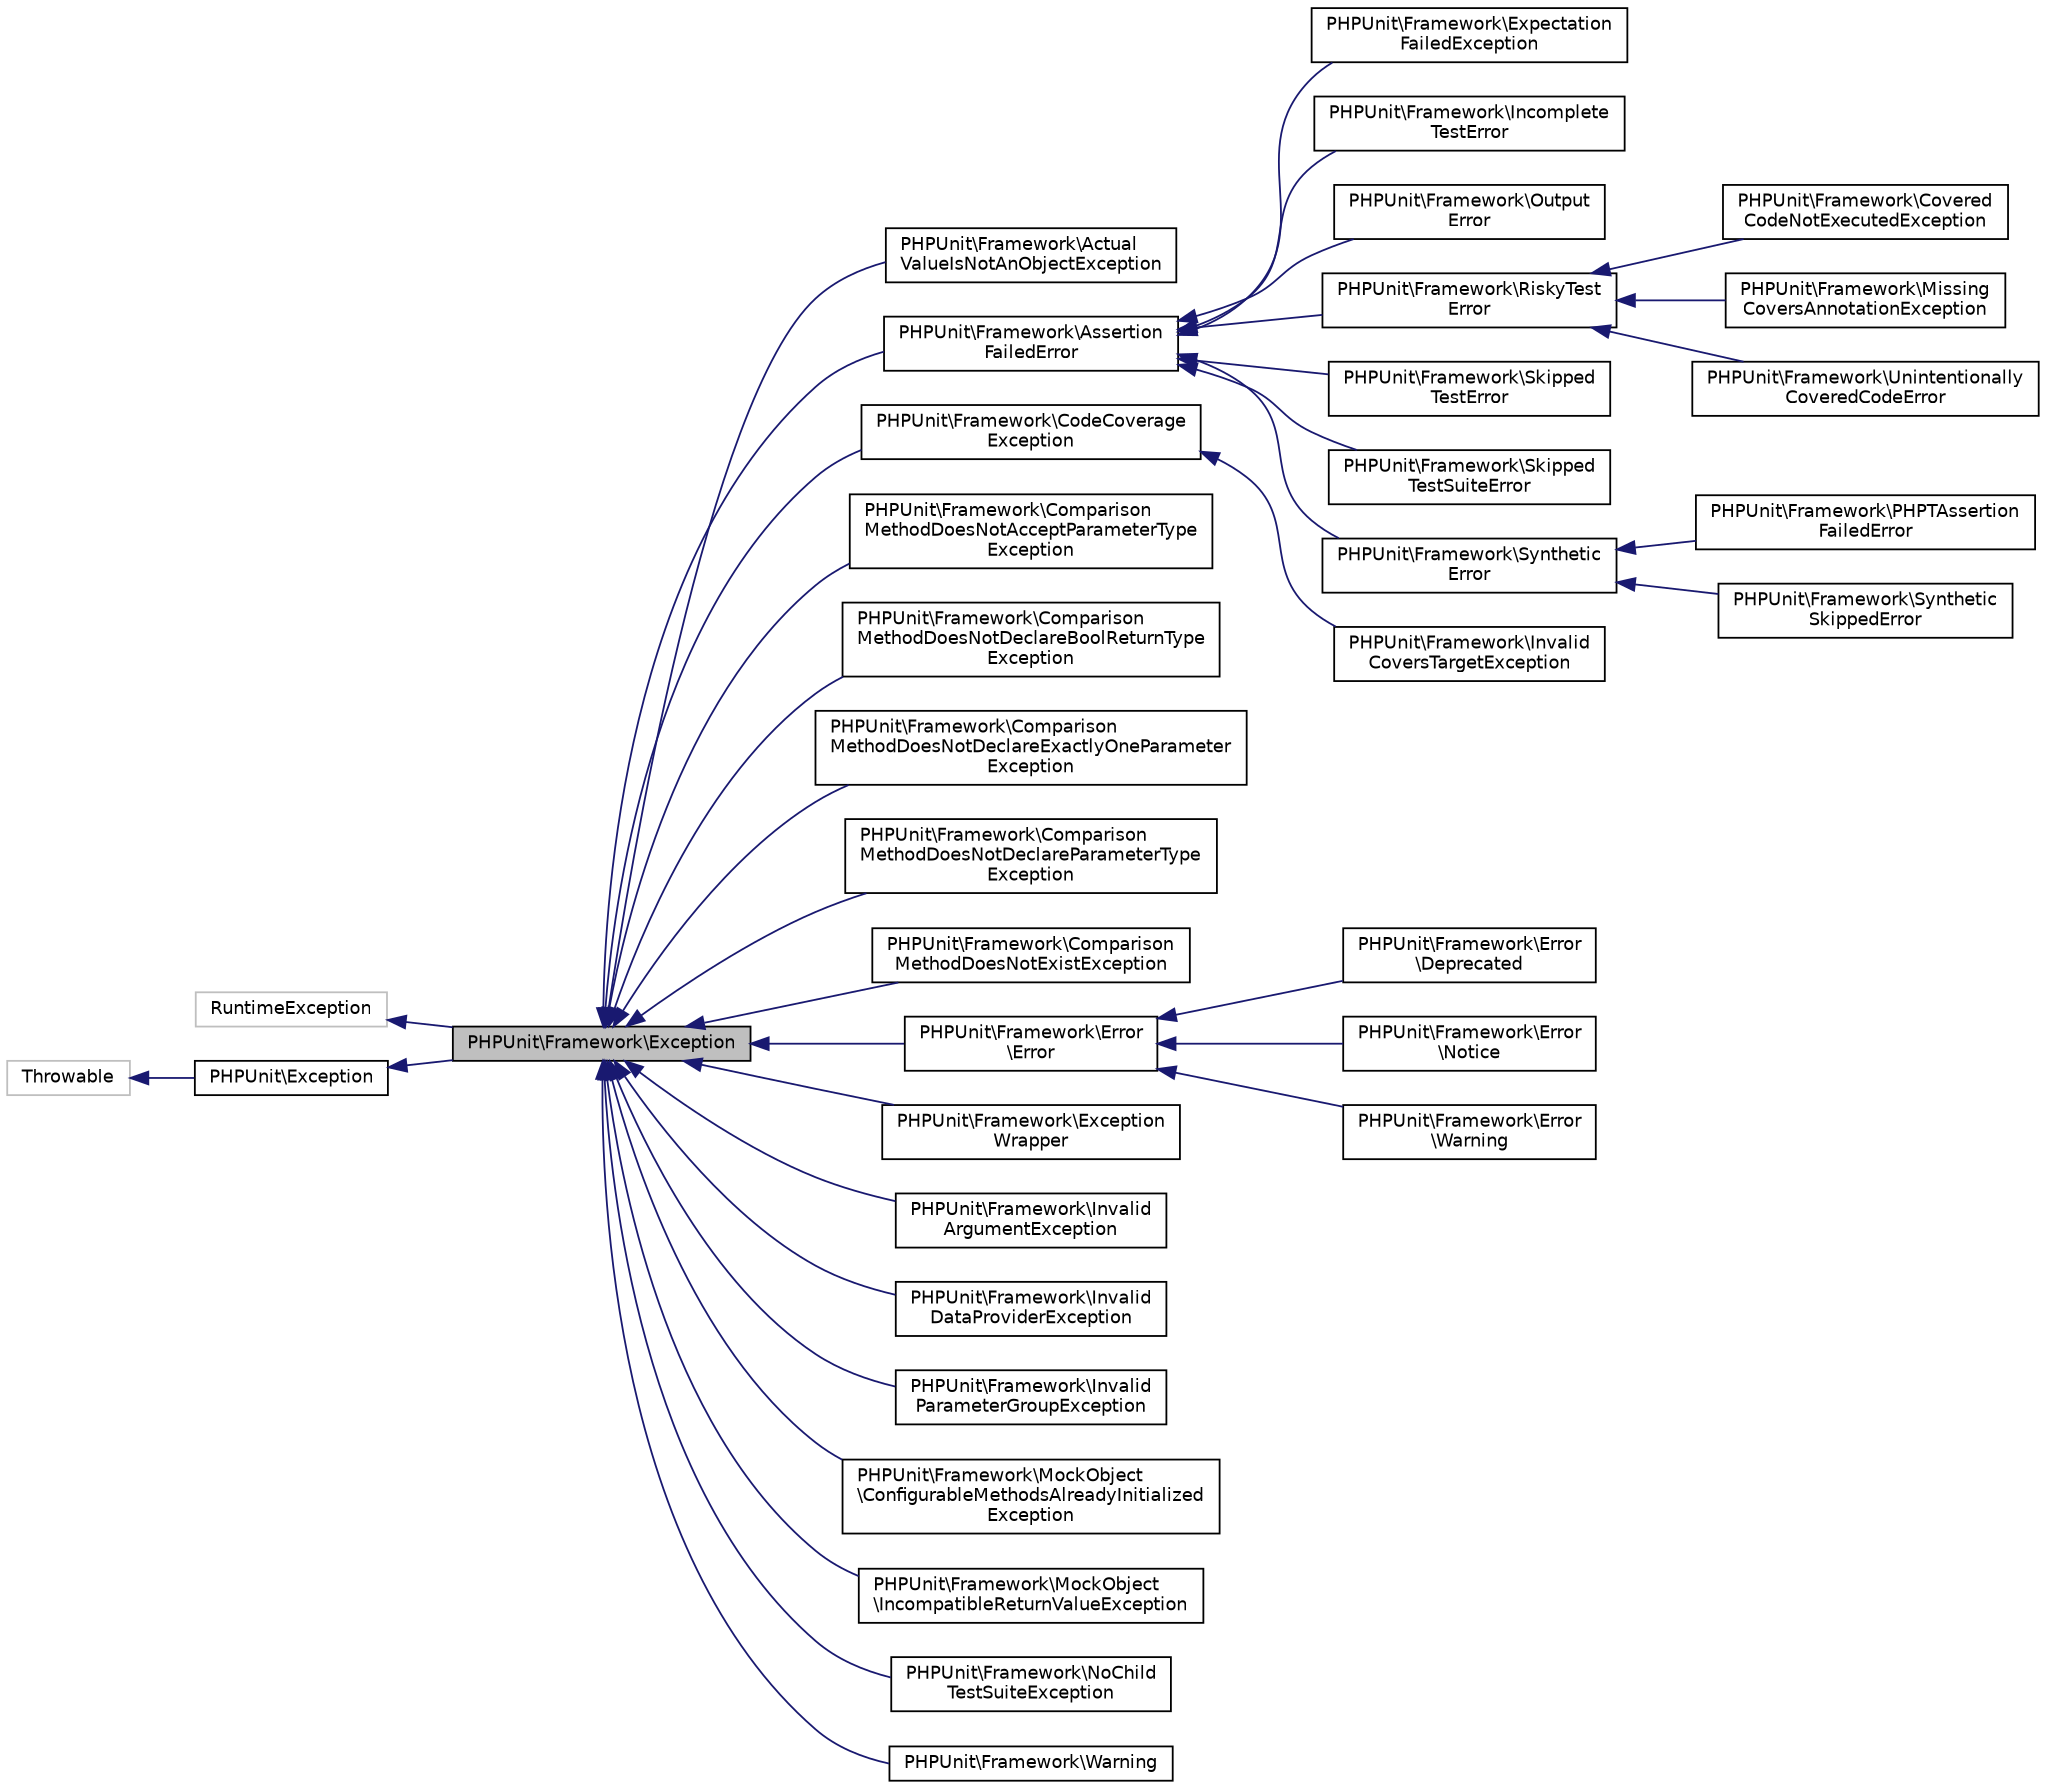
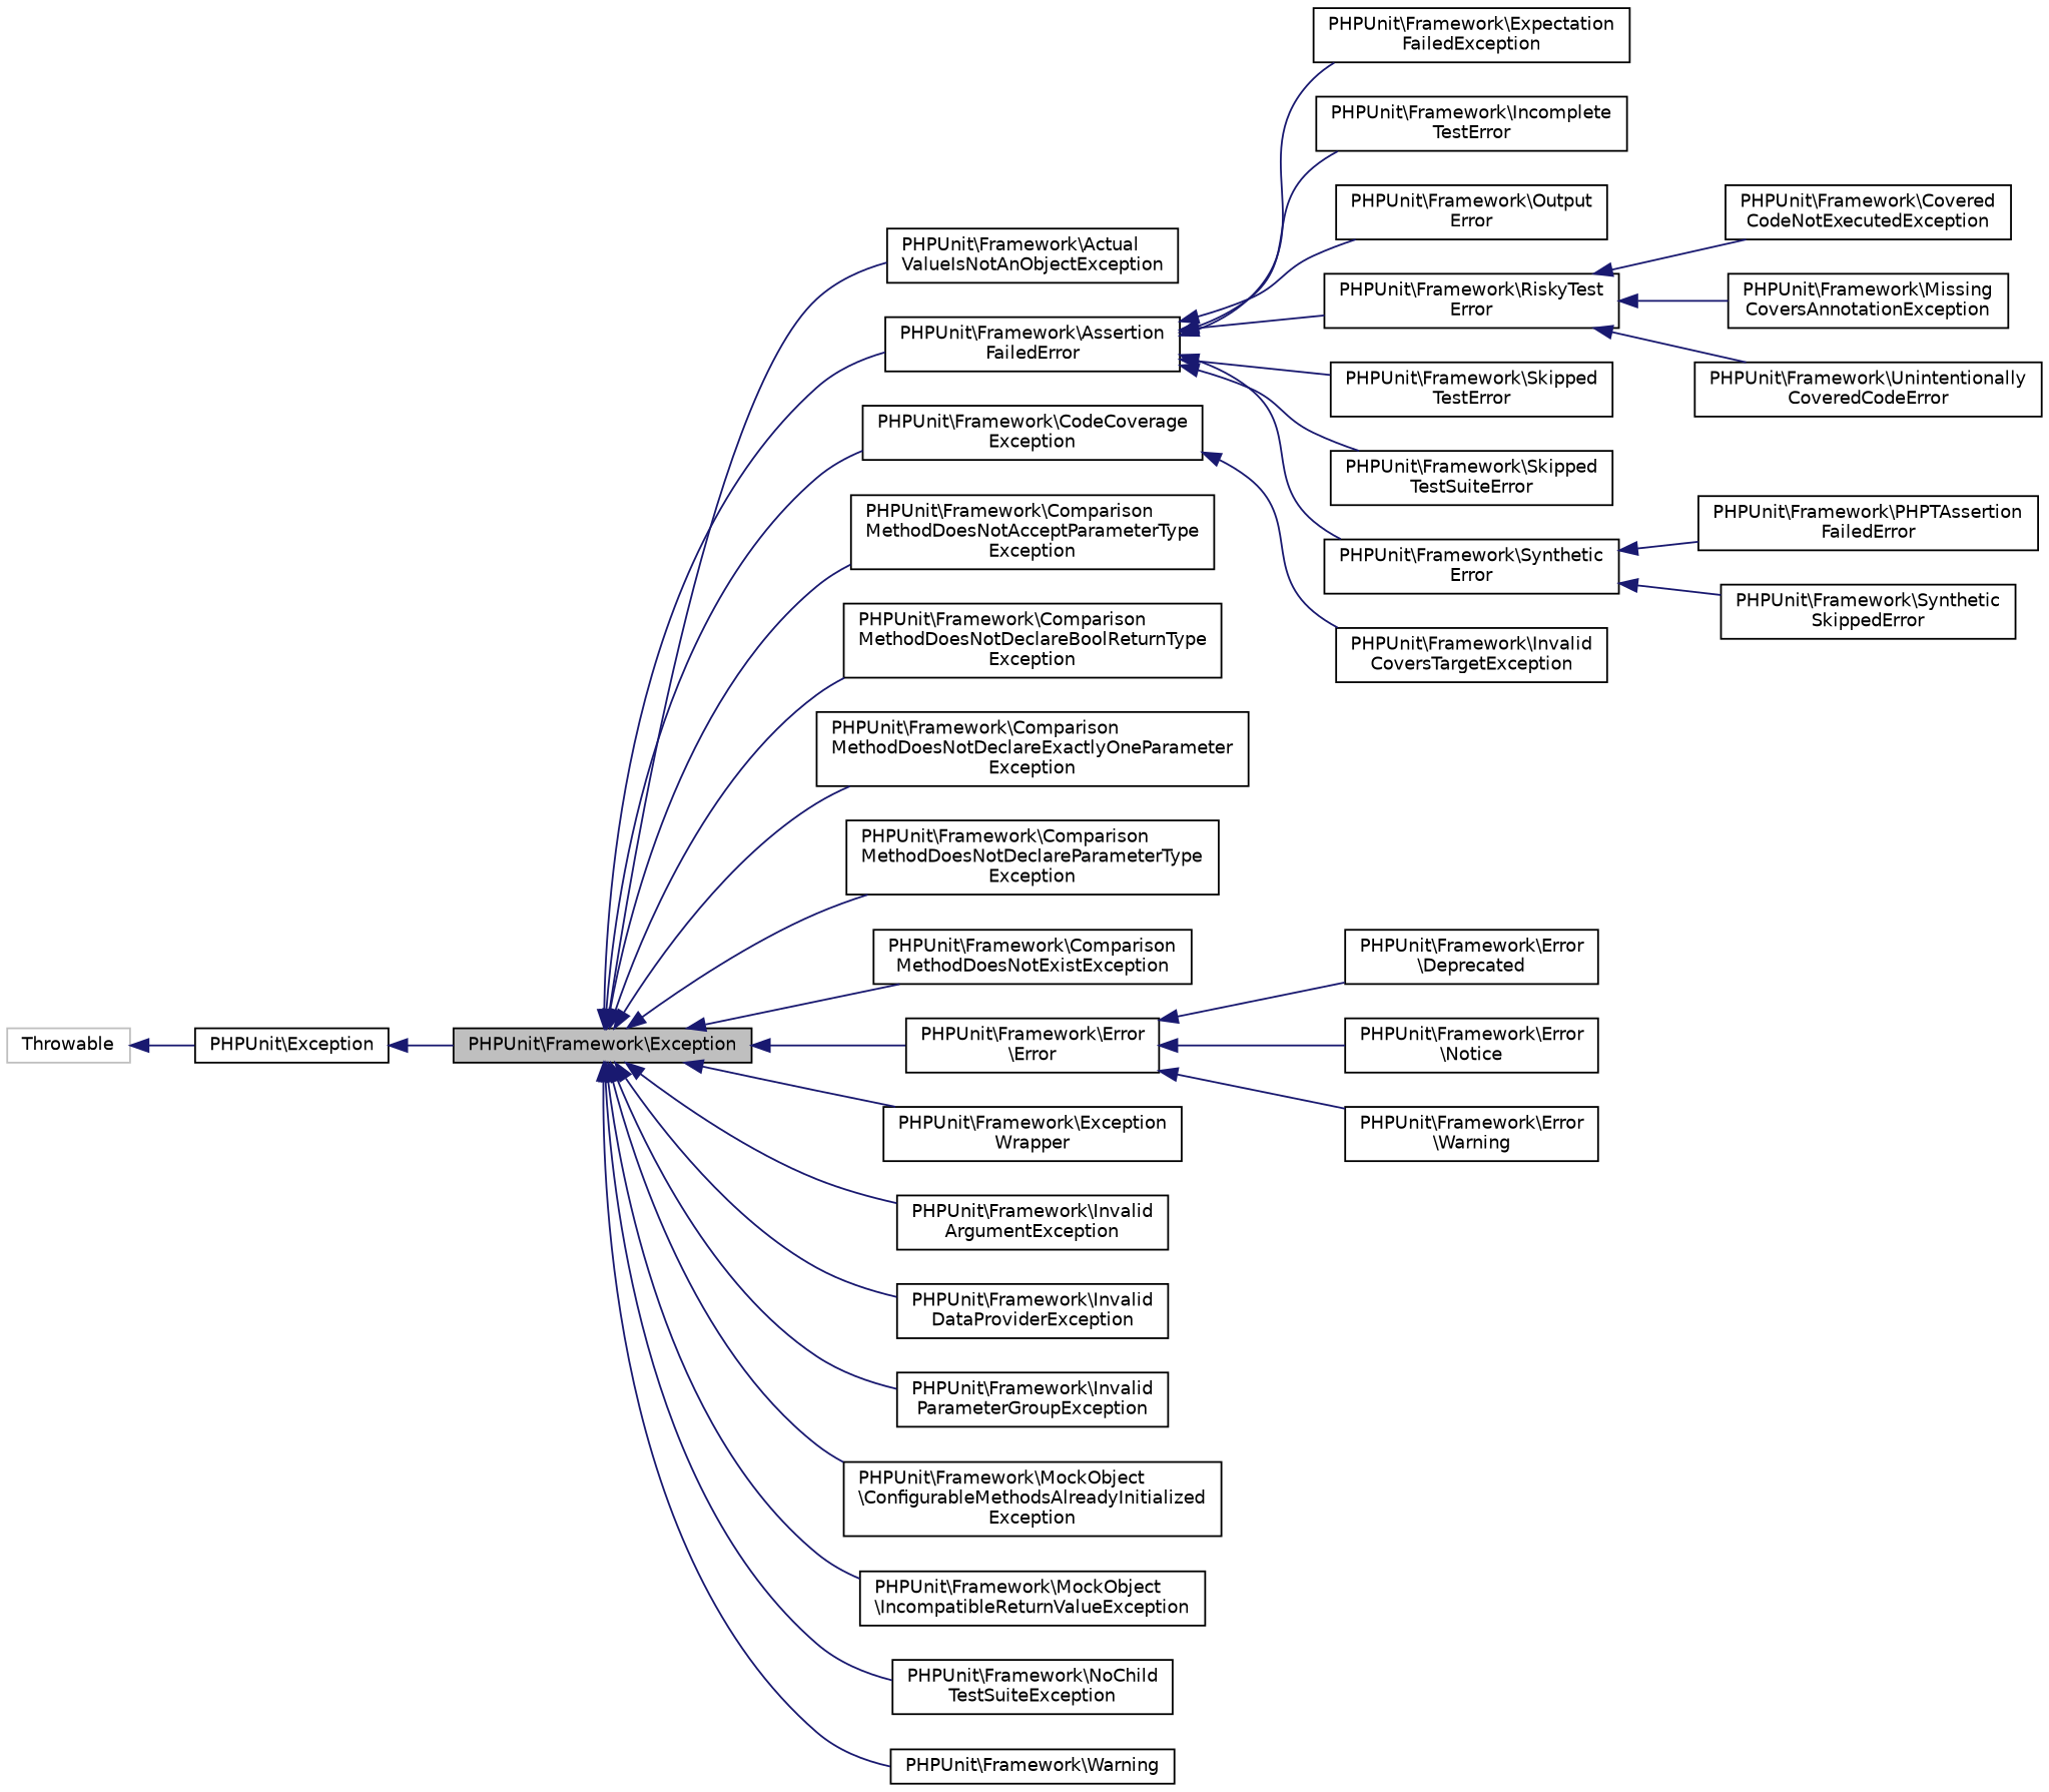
  digraph {
    rankdir=LR
    node [color=black fillcolor=white fontname=Helvetica fontsize=10 shape=record style=filled]
    edge [color=midnightblue dir=back fontname=Helvetica fontsize=10 labelfontname=Helvetica labelfontsize=10 style=solid]
    n1 [fillcolor=grey75 fontcolor=black height=0.2 label="PHPUnit\\Framework\\Exception" width=0.4]
    n2 [height=0.2 label="PHPUnit\\Framework\\Actual\lValueIsNotAnObjectException" width=0.4]
    n3 [height=0.2 label="PHPUnit\\Framework\\Assertion\lFailedError" width=0.4]
    n4 [height=0.2 label="PHPUnit\\Framework\\CodeCoverage\lException" width=0.4]
    n5 [height=0.2 label="PHPUnit\\Framework\\Comparison\lMethodDoesNotAcceptParameterType\lException" width=0.4]
    n6 [height=0.2 label="PHPUnit\\Framework\\Comparison\lMethodDoesNotDeclareBoolReturnType\lException" width=0.4]
    n7 [height=0.2 label="PHPUnit\\Framework\\Comparison\lMethodDoesNotDeclareExactlyOneParameter\lException" width=0.4]
    n8 [height=0.2 label="PHPUnit\\Framework\\Comparison\lMethodDoesNotDeclareParameterType\lException" width=0.4]
    n9 [height=0.2 label="PHPUnit\\Framework\\Comparison\lMethodDoesNotExistException" width=0.4]
    n10 [height=0.2 label="PHPUnit\\Framework\\Error\l\\Error" width=0.4]
    n11 [height=0.2 label="PHPUnit\\Framework\\Exception\lWrapper" width=0.4]
    n12 [height=0.2 label="PHPUnit\\Framework\\Invalid\lArgumentException" width=0.4]
    n13 [height=0.2 label="PHPUnit\\Framework\\Invalid\lDataProviderException" width=0.4]
    n14 [height=0.2 label="PHPUnit\\Framework\\Invalid\lParameterGroupException" width=0.4]
    n15 [height=0.2 label="PHPUnit\\Framework\\MockObject\l\\ConfigurableMethodsAlreadyInitialized\lException" width=0.4]
    n16 [height=0.2 label="PHPUnit\\Framework\\MockObject\l\\IncompatibleReturnValueException" width=0.4]
    Node35 [height=0.2 label="PHPUnit\\Framework\\NoChild\lTestSuiteException" width=0.4]
    n18 [height=0.2 label="PHPUnit\\Framework\\Warning" width=0.4]
-   n19 [color=grey75 height=0.2 label=RuntimeException width=0.4]
    n20 [height=0.2 label="PHPUnit\\Exception" width=0.4]
    n21 [color=grey75 height=0.2 label=Throwable width=0.4]
    n22 [height=0.2 label="PHPUnit\\Framework\\Expectation\lFailedException" width=0.4]
    n23 [height=0.2 label="PHPUnit\\Framework\\Incomplete\lTestError" width=0.4]
    n24 [height=0.2 label="PHPUnit\\Framework\\Output\lError" width=0.4]
    n25 [height=0.2 label="PHPUnit\\Framework\\RiskyTest\lError" width=0.4]
    n26 [height=0.2 label="PHPUnit\\Framework\\Skipped\lTestError" width=0.4]
    n27 [height=0.2 label="PHPUnit\\Framework\\Skipped\lTestSuiteError" width=0.4]
    n28 [height=0.2 label="PHPUnit\\Framework\\Synthetic\lError" width=0.4]
    n29 [height=0.2 label="PHPUnit\\Framework\\Covered\lCodeNotExecutedException" width=0.4]
    n30 [height=0.2 label="PHPUnit\\Framework\\Missing\lCoversAnnotationException" width=0.4]
    n31 [height=0.2 label="PHPUnit\\Framework\\Unintentionally\lCoveredCodeError" width=0.4]
    n32 [height=0.2 label="PHPUnit\\Framework\\PHPTAssertion\lFailedError" width=0.4]
    n33 [height=0.2 label="PHPUnit\\Framework\\Synthetic\lSkippedError" width=0.4]
    n34 [height=0.2 label="PHPUnit\\Framework\\Invalid\lCoversTargetException" width=0.4]
    n35 [height=0.2 label="PHPUnit\\Framework\\Error\l\\Deprecated" width=0.4]
    Node27 [height=0.2 label="PHPUnit\\Framework\\Error\l\\Notice" width=0.4]
    n37 [height=0.2 label="PHPUnit\\Framework\\Error\l\\Warning" width=0.4]
    n1 -> n2
    n1 -> n3
    n1 -> n4
    n1 -> n5
    n1 -> n6
    n1 -> n7
    n1 -> n8
    n1 -> n9
    n1 -> n10
    n1 -> n11
    n1 -> n12
    n1 -> n13
    n1 -> n14
    n1 -> n15
    n1 -> n16
    n1 -> Node35
    n1 -> n18
    n3 -> n22
    n3 -> n23
    n3 -> n24
    n3 -> n25
    n3 -> n26
    n3 -> n27
    n3 -> n28
    n4 -> n34
    n10 -> n35
    n10 -> Node27
    n10 -> n37
-   n19 -> n1
    n20 -> n1
    n21 -> n20
    n25 -> n29
    n25 -> n30
    n25 -> n31
    n28 -> n32
    n28 -> n33
  }
